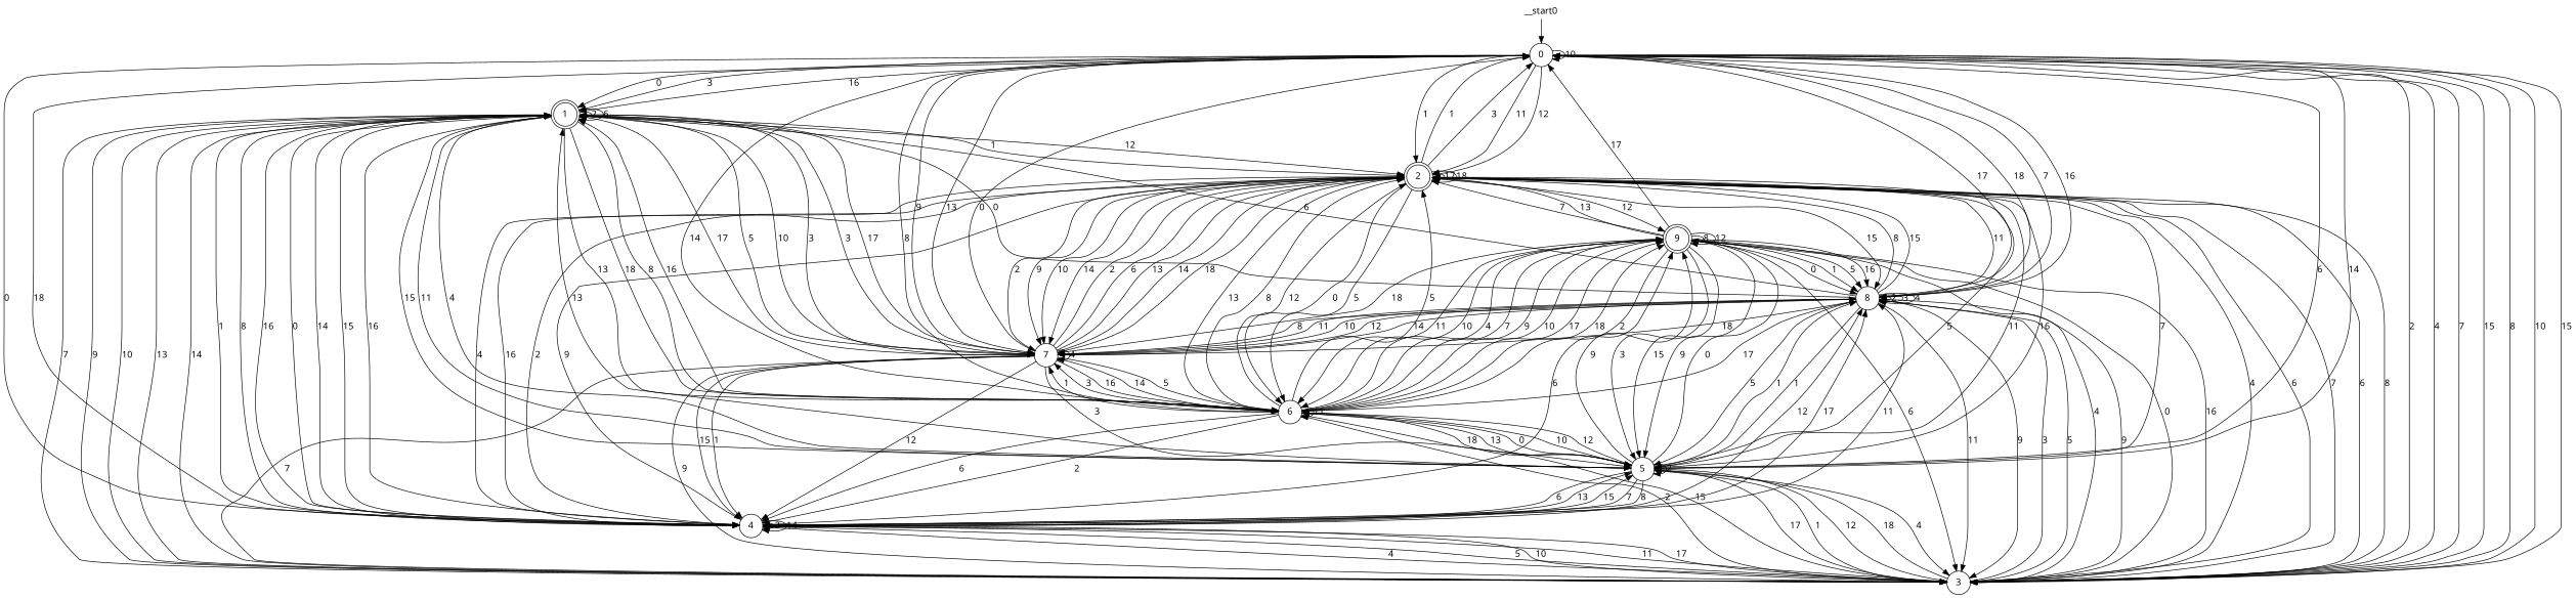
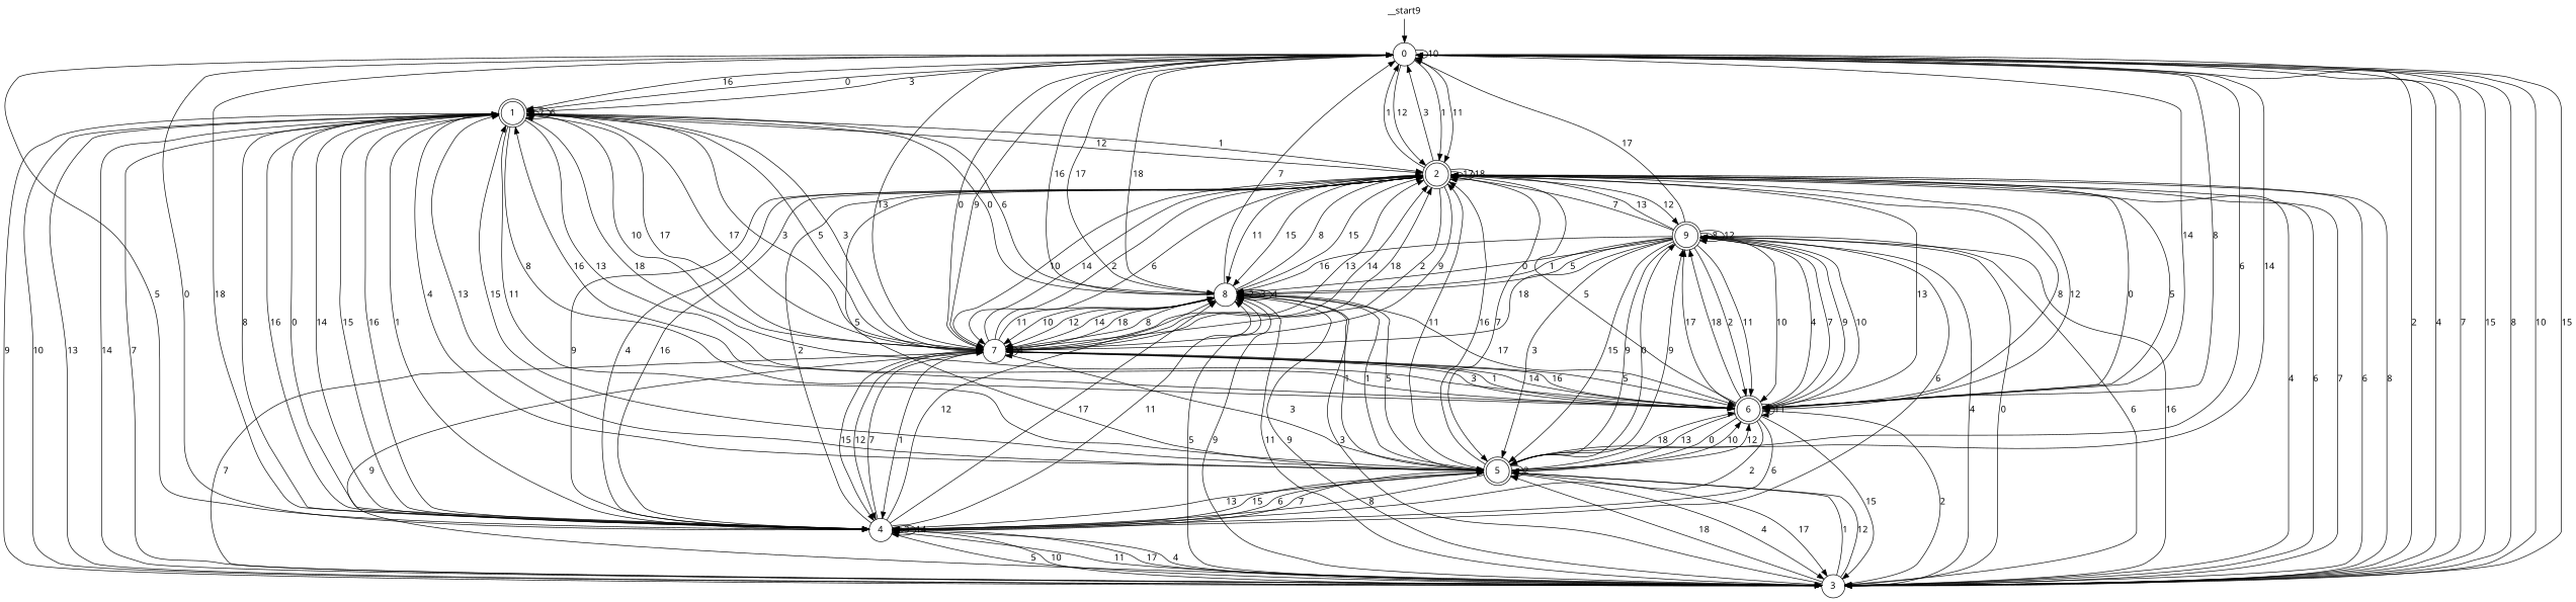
  digraph {
    fontname="Noto Sans"
    node [fontname="Noto Sans" shape=circle]
    edge [fontname="Noto Sans"]
    n1 [label=0]
    n2 [label=1 shape=doublecircle]
    n3 [label=2 shape=doublecircle]
    n4 [label=3]
    n5 [label=4]
-   n6 [label=5]
-   n7 [label=6]
+   n6 [label=5 shape=doublecircle]
+   n7 [label=6 shape=doublecircle]
    n8 [label=7]
    n9 [label=8]
    n10 [label=9 shape=doublecircle]
-   __start0 [height=0 shape=none width=0]
+   __start0 [height=0 shape=none width=0 label=__start9]
    n1 -> n1 [label=10]
    n1 -> n2 [label=0]
    n1 -> n2 [label=3]
    n1 -> n2 [label=16]
    n1 -> n3 [label=1]
    n1 -> n3 [label=11]
    n1 -> n3 [label=12]
    n1 -> n4 [label=2]
    n1 -> n4 [label=4]
    n1 -> n4 [label=7]
    n1 -> n4 [label=15]
+   n1 -> n5 [label=5]
    n1 -> n6 [label=6]
    n1 -> n7 [label=8]
    n1 -> n7 [label=14]
    n1 -> n8 [label=9]
    n1 -> n8 [label=13]
    n1 -> n9 [label=17]
    n1 -> n9 [label=18]
    n2 -> n2 [label=2]
    n2 -> n2 [label=6]
    n2 -> n3 [label=1]
    n2 -> n3 [label=12]
    n2 -> n4 [label=7]
    n2 -> n4 [label=9]
    n2 -> n4 [label=10]
    n2 -> n5 [label=0]
    n2 -> n5 [label=14]
    n2 -> n5 [label=15]
    n2 -> n5 [label=16]
    n2 -> n6 [label=4]
    n2 -> n6 [label=11]
    n2 -> n7 [label=8]
    n2 -> n7 [label=13]
    n2 -> n7 [label=18]
    n2 -> n8 [label=3]
    n2 -> n8 [label=5]
    n2 -> n8 [label=17]
    n3 -> n1 [label=1]
    n3 -> n1 [label=3]
    n3 -> n3 [label=17]
    n3 -> n3 [label=18]
    n3 -> n4 [label=6]
    n3 -> n4 [label=8]
    n3 -> n5 [label=4]
    n3 -> n5 [label=16]
    n3 -> n6 [label=7]
    n3 -> n7 [label=0]
    n3 -> n7 [label=5]
    n3 -> n7 [label=13]
    n3 -> n8 [label=2]
    n3 -> n8 [label=9]
    n3 -> n8 [label=10]
    n3 -> n8 [label=14]
    n3 -> n9 [label=11]
    n3 -> n9 [label=15]
    n3 -> n10 [label=12]
    n4 -> n1 [label=8]
    n4 -> n1 [label=10]
    n4 -> n1 [label=15]
    n4 -> n2 [label=13]
    n4 -> n2 [label=14]
    n4 -> n3 [label=4]
    n4 -> n3 [label=6]
    n4 -> n3 [label=7]
    n4 -> n5 [label=11]
    n4 -> n5 [label=17]
    n4 -> n6 [label=1]
    n4 -> n6 [label=12]
    n4 -> n6 [label=18]
    n4 -> n7 [label=2]
    n4 -> n9 [label=3]
    n4 -> n9 [label=5]
    n4 -> n9 [label=9]
    n4 -> n10 [label=0]
    n4 -> n10 [label=16]
    n5 -> n1 [label=0]
    n5 -> n1 [label=18]
    n5 -> n2 [label=1]
    n5 -> n2 [label=8]
    n5 -> n2 [label=16]
    n5 -> n3 [label=2]
    n5 -> n3 [label=9]
    n5 -> n4 [label=4]
    n5 -> n4 [label=5]
    n5 -> n4 [label=10]
    n5 -> n5 [label=3]
    n5 -> n5 [label=14]
    n5 -> n6 [label=13]
    n5 -> n6 [label=15]
+   n5 -> n8 [label=7]
    n5 -> n9 [label=11]
    n5 -> n9 [label=12]
    n5 -> n9 [label=17]
    n5 -> n10 [label=6]
    n6 -> n1 [label=14]
    n6 -> n2 [label=13]
    n6 -> n2 [label=15]
    n6 -> n3 [label=5]
    n6 -> n3 [label=11]
    n6 -> n3 [label=16]
    n6 -> n4 [label=4]
    n6 -> n4 [label=17]
    n6 -> n5 [label=6]
    n6 -> n5 [label=7]
    n6 -> n5 [label=8]
    n6 -> n6 [label=2]
    n6 -> n7 [label=10]
    n6 -> n7 [label=12]
    n6 -> n7 [label=18]
    n6 -> n9 [label=1]
    n6 -> n10 [label=0]
    n6 -> n10 [label=9]
    n7 -> n2 [label=16]
    n7 -> n3 [label=5]
    n7 -> n3 [label=8]
    n7 -> n3 [label=12]
    n7 -> n4 [label=15]
    n7 -> n5 [label=2]
    n7 -> n5 [label=6]
    n7 -> n6 [label=0]
    n7 -> n6 [label=13]
    n7 -> n7 [label=11]
    n7 -> n8 [label=1]
    n7 -> n8 [label=3]
    n7 -> n8 [label=14]
    n7 -> n10 [label=4]
    n7 -> n10 [label=7]
    n7 -> n10 [label=9]
    n7 -> n10 [label=10]
    n7 -> n10 [label=17]
    n7 -> n10 [label=18]
    n8 -> n1 [label=0]
    n8 -> n2 [label=3]
    n8 -> n2 [label=10]
    n8 -> n2 [label=17]
    n8 -> n3 [label=2]
    n8 -> n3 [label=6]
    n8 -> n3 [label=13]
    n8 -> n3 [label=14]
    n8 -> n3 [label=18]
    n8 -> n4 [label=7]
    n8 -> n4 [label=9]
    n8 -> n5 [label=1]
    n8 -> n5 [label=12]
    n8 -> n5 [label=15]
    n8 -> n6 [label=3]
    n8 -> n7 [label=5]
    n8 -> n7 [label=16]
    n8 -> n8 [label=4]
    n8 -> n9 [label=8]
    n8 -> n9 [label=11]
    n9 -> n1 [label=7]
    n9 -> n1 [label=16]
    n9 -> n2 [label=0]
    n9 -> n2 [label=6]
    n9 -> n3 [label=8]
    n9 -> n3 [label=15]
    n9 -> n4 [label=9]
    n9 -> n4 [label=11]
    n9 -> n6 [label=1]
    n9 -> n6 [label=5]
    n9 -> n7 [label=17]
    n9 -> n8 [label=10]
    n9 -> n8 [label=12]
    n9 -> n8 [label=14]
    n9 -> n8 [label=18]
    n9 -> n9 [label=2]
    n9 -> n9 [label=3]
    n9 -> n9 [label=4]
    n10 -> n1 [label=17]
    n10 -> n3 [label=7]
    n10 -> n3 [label=13]
    n10 -> n4 [label=4]
    n10 -> n4 [label=6]
    n10 -> n6 [label=3]
    n10 -> n6 [label=9]
    n10 -> n6 [label=15]
    n10 -> n7 [label=2]
    n10 -> n7 [label=10]
    n10 -> n7 [label=11]
    n10 -> n8 [label=18]
    n10 -> n9 [label=0]
    n10 -> n9 [label=1]
    n10 -> n9 [label=5]
    n10 -> n9 [label=16]
    n10 -> n10 [label=8]
    n10 -> n10 [label=12]
    __start0 -> n1
  }
